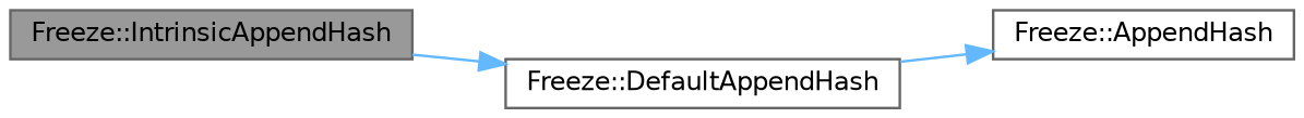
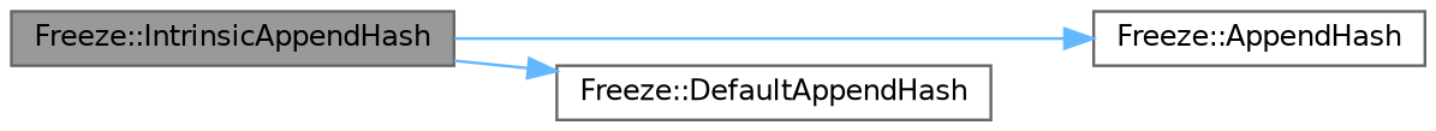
  digraph {
    rankdir=LR
    node [color=grey40 fillcolor=white fontname=Helvetica fontsize=10 shape=box style=filled]
    edge [color=steelblue1 fontname=Helvetica fontsize=10 labelfontname=Helvetica labelfontsize=10 style=solid]
    n1 [color=gray40 fillcolor=grey60 fontcolor=black height=0.2 label="Freeze::IntrinsicAppendHash" width=0.4]
    n2 [height=0.2 label="Freeze::AppendHash" width=0.4]
    n3 [height=0.2 label="Freeze::DefaultAppendHash" width=0.4]
-   n3 -> n2
+   n1 -> n2
    n1 -> n3
  }
